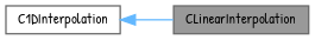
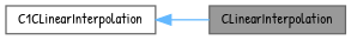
  digraph {
    rankdir=LR
    fontname="Patrick Hand"
    node [color=gray40 fontname="Patrick Hand" fontsize=10 shape=box style=filled]
    n1 [fillcolor=grey60 fontcolor=black height=0.2 label=CLinearInterpolation width=0.4]
-   n2 [fillcolor=white height=0.2 label=C1DInterpolation width=0.4]
+   n2 [fillcolor=white height=0.2 label=C1CLinearInterpolation width=0.4]
    n2 -> n1 [color=steelblue1 dir=back fontname="Patrick Hand" fontsize=10 labelfontname=Helvetica labelfontsize=10 style=solid]
  }
